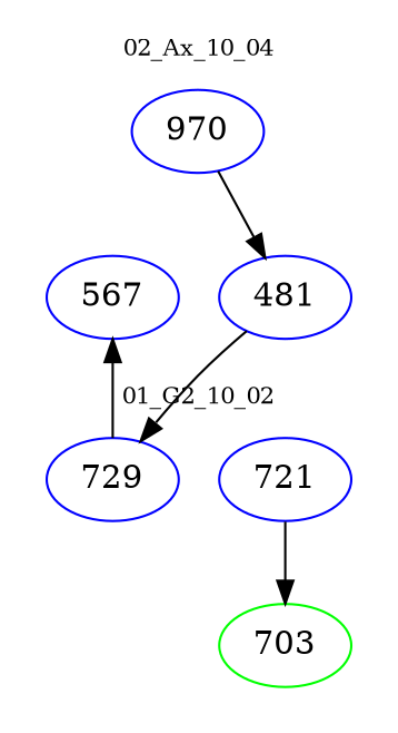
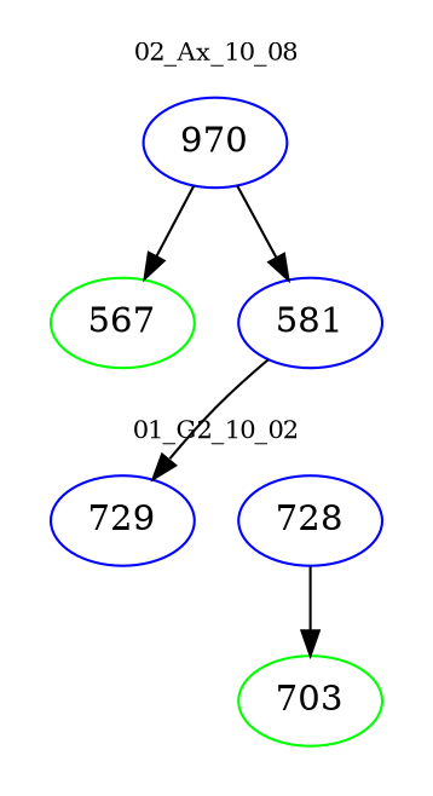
  digraph {
    node [color=blue]
    edge [color=black]
    n1 [label=970]
-   n2 [label=567]
-   n3 [label=481]
-   n4 [label=721]
+   n2 [color=green label=567]
+   n3 [label=581]
+   n4 [label=728]
    n5 [color=green label=703]
    n6 [label=729]
    subgraph cluster_1 {
      color=white
      fontsize=10
-     label="02_Ax_10_04"
+     label="02_Ax_10_08"
      n1
      n2
      n3
    }
    subgraph cluster_2 {
      color=white
      fontsize=10
      label="01_G2_10_02"
      n4
      n5
      n6
    }
-   n6 -> n2
+   n1 -> n2
    n1 -> n3
    n3 -> n6
    n4 -> n5
  }
